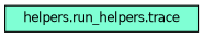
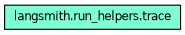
  digraph {
    rankdir=LR
-   n1 [color=black fillcolor=aquamarine fontname=Helvetica fontsize=10 height=0.2 label="helpers.run_helpers.trace" shape=record style=filled width=0.4]
+   n1 [color=black fillcolor=aquamarine fontname=Helvetica fontsize=10 height=0.2 label="langsmith.run_helpers.trace" shape=record style=filled width=0.4]
  }
